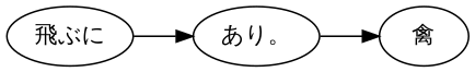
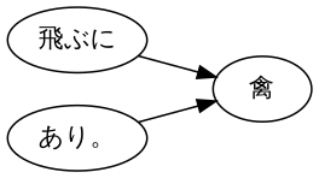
  digraph {
    fontname="Noto Sans"
    rankdir=LR
    node [fontname="Noto Sans"]
    edge [fontname="Noto Sans"]
    n1 [label="飛ぶに"]
    n2 [label="あり。"]
    n3 [label="禽"]
-   n1 -> n2
+   n1 -> n3
    n2 -> n3
  }
